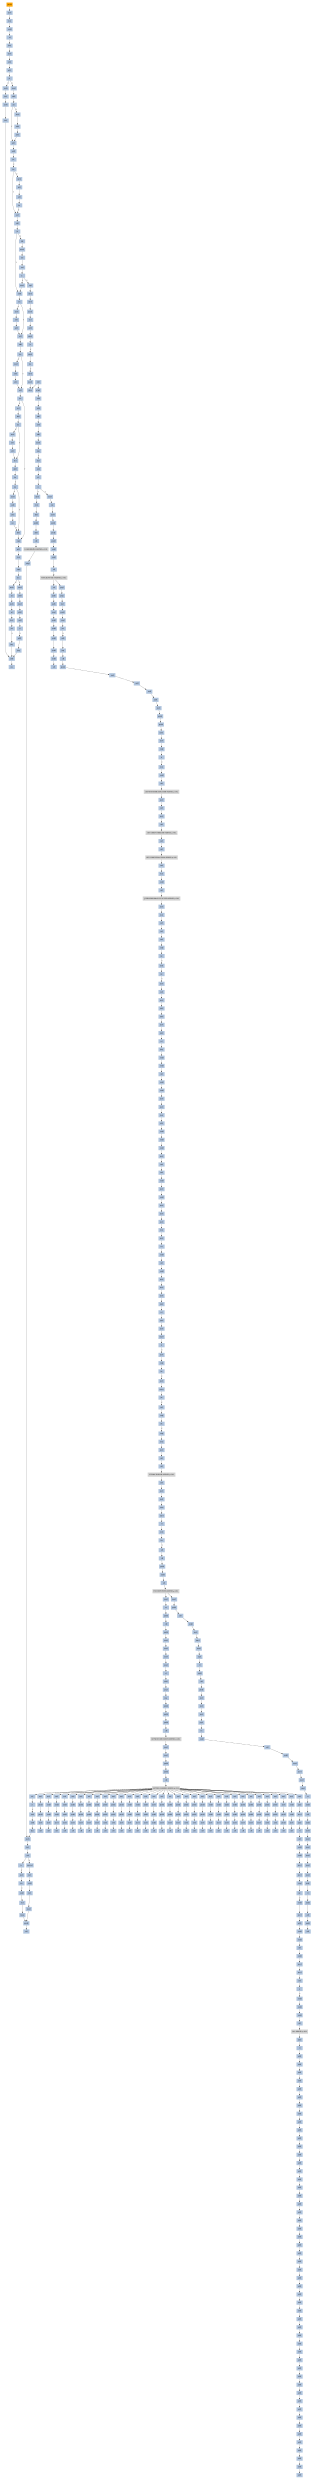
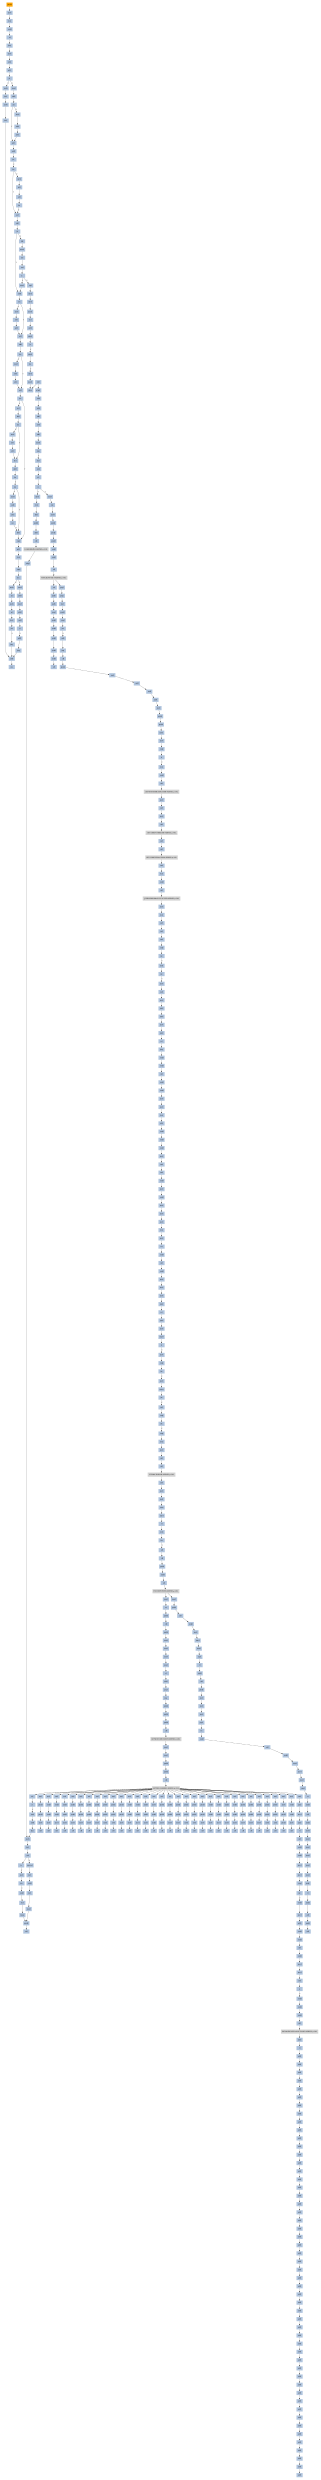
  strict digraph {
    fontname="Playfair Display"
    node [color=lightsteelblue fillcolor=lightsteelblue fontname="Playfair Display" shape=rectangle style=filled]
    edge [color="#000000" fontname="Playfair Display"]
    n1 [color=lightgrey fillcolor=orange label=pusha]
    n2 [label=movl]
    n3 [label=leal]
    n4 [label=pushl]
    n5 [label=orl]
    n6 [label=jmp]
    n7 [label=movl]
    n8 [label=subl]
    n9 [label=adcl]
    n10 [label=jb]
    n11 [label=movb]
    n12 [label=movl]
    n13 [label=incl]
    n14 [label=addl]
    n15 [label=movb]
    n16 [label=jne]
    n17 [label=incl]
    n18 [label=addl]
    n19 [label=jne]
    n20 [label=adcl]
    n21 [label=movl]
    n22 [label=addl]
    n23 [label=subl]
    n24 [label=jae]
    n25 [label=adcl]
    n26 [label=jne]
    n27 [label=xorl]
    n28 [label=movl]
    n29 [label=subl]
    n30 [label=subl]
    n31 [label=jb]
    n32 [label=adcl]
    n33 [label=addl]
    n34 [color=lightgrey label=shll]
    n35 [label=jne]
    n36 [label=movb]
    n37 [label=adcl]
    n38 [label=movl]
    n39 [label=incl]
    n40 [label=addl]
    n41 [label=subl]
    n42 [label=jne]
    n43 [label=adcl]
    n44 [label=adcl]
    n45 [label=movl]
    n46 [label=jne]
    n47 [label=subl]
    n48 [label=cmpl]
    n49 [label=incl]
    n50 [label=adcl]
    n51 [label=adcl]
    n52 [label=addl]
    n53 [label=leal]
    n54 [label=jne]
    n55 [label=cmpl]
    n56 [label=jbe]
    n57 [label=movb]
    n58 [label=movl]
    n59 [label=incl]
    n60 [label=addl]
    n61 [label=movb]
    n62 [label=movl]
    n63 [label=incl]
    n64 [label=decl]
    n65 [label=jne]
    n66 [label=jmp]
    n67 [label=xorl]
    n68 [label=je]
    n69 [label=movl]
    n70 [label=popl]
    n71 [label=movl]
    n72 [label=movl]
    n73 [label=addl]
    n74 [label=subl]
    n75 [label=ja]
    n76 [label=addl]
    n77 [label=jmp]
    n78 [label=adcl]
    n79 [label=movl]
    n80 [label=addl]
    n81 [label=subl]
    n82 [label=jae]
    n83 [label=adcl]
    n84 [label=jne]
    n85 [label=addl]
    n86 [label=movl]
    n87 [label=subl]
    n88 [label=adcl]
    n89 [label=jae]
    n90 [label=jae]
    n91 [label=movb]
    n92 [label=incl]
    n93 [label=subb]
    n94 [label=cmpb]
    n95 [label=ja]
    n96 [label=cmpb]
    n97 [label=jne]
    n98 [label=movl]
    n99 [label=movb]
    n100 [label=shrw]
    n101 [label=roll]
    n102 [label=xchgb]
    n103 [label=subl]
    n104 [label=subb]
    n105 [label=addl]
    n106 [label=movl]
    n107 [label=addl]
    n108 [label=movb]
    n109 [label=loop]
    n110 [label=leal]
    n111 [label=movl]
    n112 [label=orl]
    n113 [label=je]
    n114 [label=movl]
    n115 [label=movl]
    n116 [label=leal]
    n117 [label=leal]
    n118 [label=addl]
    n119 [label=movl]
    n120 [label=pushl]
    n121 [label=addl]
    n122 [label=call]
    n123 [fillcolor=lightgrey label="LOADLIBRARYA-KERNEL32-DLL"]
    n124 [label=xchgl]
    n125 [label=movb]
    n126 [label=incl]
    n127 [label=orb]
    n128 [label=je]
    n129 [label=movzwl]
    n130 [label=movl]
    n131 [label=jns]
    n132 [label=pushl]
    n133 [label=decl]
    n134 [label=incl]
    n135 [label=repnz]
    n136 [label=pushl]
    n137 [label=pushl]
    n138 [label=call]
    n139 [color=lightgrey fillcolor=lightgrey label="GETPROCADDRESS-KERNEL32-DLL"]
    n140 [label=orl]
    n141 [label=xorl]
    n142 [label=xorl]
    n143 [label=xorl]
    n144 [label=xorl]
    n145 [label=xorl]
    n146 [label=xorl]
    n147 [label=xorl]
    n148 [label=xorl]
    n149 [label=xorl]
    n150 [label=xorl]
    n151 [label=xorl]
    n152 [label=xorl]
    n153 [label=xorl]
    n154 [label=xorl]
    n155 [label=xorl]
    n156 [label=xorl]
    n157 [label=xorl]
    n158 [label=xorl]
    n159 [label=xorl]
    n160 [label=xorl]
    n161 [label=xorl]
    n162 [label=xorl]
    n163 [label=xorl]
    n164 [label=xorl]
    n165 [label=xorl]
    n166 [label=xorl]
    n167 [label=xorl]
    n168 [label=xorl]
    n169 [label=xorl]
    n170 [label=xorl]
    n171 [label=xorl]
    n172 [label=xorl]
    n173 [label=xorl]
    n174 [label=je]
    n175 [label=pushl]
    n176 [label=pushl]
    n177 [label=pushl]
    n178 [label=pushl]
    n179 [label=pushl]
    n180 [label=pushl]
    n181 [label=pushl]
    n182 [label=pushl]
    n183 [label=pushl]
    n184 [label=pushl]
    n185 [label=pushl]
    n186 [label=pushl]
    n187 [label=pushl]
    n188 [label=pushl]
    n189 [label=movl]
    n190 [label=pushl]
    n191 [label=pushl]
    n192 [label=pushl]
    n193 [label=pushl]
    n194 [label=pushl]
    n195 [label=pushl]
    n196 [label=pushl]
    n197 [label=pushl]
    n198 [label=pushl]
    n199 [label=pushl]
    n200 [label=pushl]
    n201 [label=pushl]
    n202 [label=pushl]
    n203 [label=pushl]
    n204 [label=pushl]
    n205 [label=movl]
    n206 [label=pushl]
    n207 [label=popl]
    n208 [label=movl]
    n209 [label=pushl]
    n210 [label=pushl]
    n211 [label=pushl]
    n212 [label=pushl]
    n213 [label=pushl]
    n214 [label=pushl]
    n215 [label=pushl]
    n216 [label=pushl]
    n217 [label=pushl]
    n218 [label=pushl]
    n219 [label=pushl]
    n220 [label=pushl]
    n221 [label=pushl]
    n222 [label=pushl]
    n223 [label=pushl]
    n224 [label=pushl]
    n225 [label=pushl]
    n226 [label=pushl]
    n227 [label=pushl]
    n228 [label=pushl]
    n229 [label=pushl]
    n230 [label=pushl]
    n231 [label=pushl]
    n232 [label=pushl]
    n233 [label=pushl]
    n234 [label=pushl]
    n235 [label=pushl]
    n236 [label=pushl]
    n237 [label=pushl]
    n238 [label=pushl]
    n239 [label=pushl]
    n240 [label=pushl]
    n241 [label=movl]
    n242 [label=addl]
    n243 [label=jmp]
    n244 [label=incl]
    n245 [label=movl]
    n246 [label=pushl]
    n247 [label=pushl]
    n248 [label=pushl]
    n249 [label=pushl]
    n250 [label=pushl]
    n251 [label=call]
    n252 [color=lightgrey fillcolor=lightgrey label="VIRTUALPROTECT-KERNEL32-DLL"]
    n253 [label=leal]
    n254 [label=popl]
    n255 [label=andb]
    n256 [label=popa]
    n257 [label=andb]
    n258 [label=leal]
    n259 [label=popl]
    n260 [label=pushl]
    n261 [label=pushl]
    n262 [label=pushl]
    n263 [label=pushl]
    n264 [label=pushl]
    n265 [label=call]
    n266 [label=pushl]
    n267 [label=cmpl]
    n268 [label=jne]
    n269 [label=subl]
    n270 [label=jmp]
    n271 [label=call]
    n272 [label=pushl]
    n273 [label=movl]
    n274 [label=subl]
    n275 [label=andl]
    n276 [label=andl]
    n277 [label=movl]
    n278 [label=pushl]
    n279 [label=pushl]
    n280 [label=movl]
    n281 [label=movl]
    n282 [label=cmpl]
    n283 [label=je]
    n284 [label=leal]
    n285 [label=pushl]
    n286 [label=call]
    n287 [color=lightgrey fillcolor=lightgrey label="GETSYSTEMTIMEASFILETIME-KERNEL32-DLL"]
    n288 [label=movl]
    n289 [label=xorl]
    n290 [label=movl]
    n291 [label=call]
    n292 [color=lightgrey fillcolor=lightgrey label="GETCURRENTTHREADID-KERNEL32-DLL"]
    n293 [label=xorl]
    n294 [label=call]
    n295 [color=lightgrey fillcolor=lightgrey label="GETCURRENTPROCESSID-KERNEL32-DLL"]
    n296 [label=xorl]
    n297 [label=leal]
    n298 [label=pushl]
    n299 [label=call]
    n300 [color=lightgrey fillcolor=lightgrey label="QUERYPERFORMANCECOUNTER-KERNEL32-DLL"]
    n301 [label=movl]
    n302 [label=leal]
    n303 [label=xorl]
    n304 [label=xorl]
    n305 [label=xorl]
    n306 [label=cmpl]
    n307 [label=jne]
    n308 [label=testl]
    n309 [label=jne]
    n310 [label=movl]
    n311 [label=notl]
    n312 [label=movl]
    n313 [label=popl]
    n314 [label=popl]
    n315 [label=movl]
    n316 [label=popl]
    n317 [label=ret]
    n318 [label=jmp]
    n319 [label=pushl]
    n320 [label=pushl]
    n321 [label=call]
    n322 [label=pushl]
    n323 [label=pushl]
    n324 [label=movl]
    n325 [label=movl]
    n326 [label=leal]
    n327 [label=subl]
    n328 [label=pushl]
    n329 [label=pushl]
    n330 [label=pushl]
    n331 [label=movl]
    n332 [label=xorl]
    n333 [label=xorl]
    n334 [label=pushl]
    n335 [label=movl]
    n336 [label=pushl]
    n337 [label=movl]
    n338 [label=movl]
    n339 [label=movl]
    n340 [label=leal]
    n341 [label=movl]
    n342 [label=ret]
    n343 [label=pushl]
    n344 [label=call]
    n345 [label=pushl]
    n346 [label=movl]
    n347 [label=movl]
    n348 [label=movl]
    n349 [label=popl]
    n350 [label=ret]
    n351 [label=popl]
    n352 [label=movl]
    n353 [label=cmpw]
    n354 [label=je]
    n355 [label=movl]
    n356 [label=cmpl]
    n357 [label=jne]
    n358 [label=movl]
    n359 [label=cmpw]
    n360 [label=jne]
    n361 [label=xorl]
    n362 [label=cmpl]
    n363 [label=jbe]
    n364 [label=cmpl]
    n365 [label=setne]
    n366 [label=movl]
    n367 [label=call]
    n368 [label=call]
    n369 [color=lightgrey fillcolor=lightgrey label="GETPROCESSHEAP-KERNEL32-DLL"]
    n370 [label=xorl]
    n371 [label=movl]
    n372 [label=testl]
    n373 [label=setne]
    n374 [label=movl]
    n375 [label=ret]
    n376 [label=testl]
    n377 [label=jne]
    n378 [label=call]
    n379 [label=call]
    n380 [label=pushl]
    n381 [label=pushl]
    n382 [label=call]
    n383 [color=lightgrey fillcolor=lightgrey label="ENCODEPOINTER-KERNEL42-DLL"]
    n384 [label=movl]
    n385 [label=movl]
    n386 [label=pushl]
    n387 [label=ret]
    n388 [label=call]
    n389 [label=pushl]
    n390 [label=pushl]
    n391 [label=movl]
    n392 [label=movl]
    n393 [label=movl]
    n394 [label=popl]
    n395 [label=ret]
    n396 [label=pushl]
    n397 [label=call]
    n398 [label=pushl]
    n399 [label=movl]
    n400 [label=movl]
    n401 [label=movl]
    n402 [label=popl]
    n403 [label=ret]
    n404 [label=pushl]
    n405 [label=call]
    n406 [label=pushl]
    n407 [label=movl]
    n408 [label=movl]
    n409 [label=movl]
    n410 [label=popl]
    n411 [label=ret]
    n412 [label=pushl]
    n413 [label=call]
    n414 [label=pushl]
    n415 [label=movl]
    n416 [label=movl]
    n417 [label=movl]
    n418 [label=movl]
    n419 [label=movl]
    n420 [label=movl]
    n421 [label=popl]
    n422 [label=ret]
    n423 [label=pushl]
    n424 [label=call]
    n425 [label=pushl]
    n426 [label=call]
    n427 [label=call]
    n428 [label=pushl]
    n429 [label=movl]
    n430 [label=movl]
    n431 [label=movl]
    n432 [label=popl]
    n433 [label=ret]
    n434 [label=addl]
    n435 [label=popl]
    n436 [label=jmp]
    n437 [label=pushl]
    n438 [label=pushl]
    n439 [label=pushl]
    n440 [label=call]
    n441 [color=lightgrey fillcolor=lightgrey label="GETMODULEHANDLEW-KERNEL32-DLL"]
    n442 [label=movl]
    n443 [label=movl]
    n444 [label=pushl]
    n445 [label=pushl]
    n446 [label=call]
    n447 [label=movl]
    n448 [label=call]
    n449 [label=movl]
    n450 [label=call]
    n451 [label=movl]
    n452 [label=call]
    n453 [label=movl]
    n454 [label=call]
    n455 [label=movl]
    n456 [label=call]
    n457 [label=movl]
    n458 [label=call]
    n459 [label=movl]
    n460 [label=call]
    n461 [label=movl]
    n462 [label=call]
    n463 [label=movl]
    n464 [label=call]
    n465 [label=movl]
    n466 [label=call]
    n467 [label=movl]
    n468 [label=call]
    n469 [label=movl]
    n470 [label=call]
    n471 [label=movl]
    n472 [label=call]
    n473 [label=movl]
    n474 [label=call]
    n475 [label=pushl]
    n476 [label=call]
    n477 [label=movl]
    n478 [label=call]
    n479 [label=movl]
    n480 [label=call]
    n481 [label=movl]
    n482 [label=call]
    n483 [label=movl]
    n484 [label=call]
    n485 [label=movl]
    n486 [label=call]
    n487 [label=movl]
    n488 [label=call]
    n489 [label=movl]
    n490 [label=call]
    n491 [label=movl]
    n492 [label=call]
    n493 [label=movl]
    n494 [label=call]
    n495 [label=movl]
    n496 [label=call]
    n497 [label=movl]
    n498 [label=call]
    n499 [label=movl]
    n500 [label=call]
    n501 [label=movl]
    n502 [label=call]
    n503 [label=movl]
    n504 [label=call]
    n505 [label=movl]
    n506 [label=call]
    n507 [label=pushl]
    n508 [label=call]
    n509 [label=movl]
    n510 [label=call]
    n511 [label=popl]
    n512 [label=ret]
    n513 [label=call]
    n514 [label=pushl]
    n515 [label=pushl]
    n516 [label=movl]
    n517 [label=movl]
    n518 [label=cmpl]
    n519 [label=jne]
    n520 [label=pushl]
    n521 [label=movl]
    n522 [label=addl]
    n523 [label=pushl]
    n524 [label=pushl]
    n525 [label=call]
    n526 [label=pushl]
    n527 [label=movl]
    n528 [label=movl]
    n529 [label=xorl]
    n530 [label=je]
    n531 [label=pushl]
    n532 [label=pushl]
    n533 [label=pushl]
    n534 [label=call]
-   n535 [color=lightgrey fillcolor=lightgrey label="DLL-KERNEL32-DLL"]
+   n535 [color=lightgrey fillcolor=lightgrey label="INITIALIZECRITICALSECTIONEX-KERNEL32-DLL"]
    n536 [label=popl]
    n537 [label=ret]
    n538 [label=addb]
    n539 [label=addb]
    n540 [label=addb]
    n541 [label=addb]
    n542 [label=addb]
    n543 [label=addb]
    n544 [label=addb]
    n545 [label=addb]
    n546 [label=addb]
    n547 [label=addb]
    n548 [label=addb]
    n549 [label=addb]
    n550 [label=addb]
    n551 [label=addb]
    n552 [label=addb]
    n553 [label=addb]
    n554 [label=addb]
    n555 [label=addb]
    n556 [label=addb]
    n557 [label=addb]
    n558 [label=addb]
    n559 [label=addb]
    n560 [label=addb]
    n561 [label=addb]
    n562 [label=addb]
    n563 [label=addb]
    n564 [label=addb]
    n565 [label=addb]
    n566 [label=addb]
    n567 [label=addb]
    n568 [label=addb]
    n569 [label=addb]
    n570 [label=addb]
    n571 [label=addb]
    n572 [label=addb]
    n573 [label=addb]
    n574 [label=addb]
    n575 [label=addb]
    n576 [label=addb]
    n577 [label=addb]
    n578 [label=addb]
    n579 [label=addb]
    n580 [label=addb]
    n581 [label=addb]
    n582 [label=addb]
    n583 [label=addb]
    n584 [label=addb]
    n585 [label=addb]
    n586 [label=addb]
    n587 [label=addb]
    n588 [label=addb]
    n589 [label=addb]
    n1 -> n2
    n2 -> n3
    n3 -> n4
    n4 -> n5
    n5 -> n6
    n6 -> n7
    n7 -> n8
    n8 -> n9
    n9 -> n10
    n10 -> n11 [label=T]
    n10 -> n12 [label=F]
    n11 -> n13
    n12 -> n14
    n13 -> n15
    n14 -> n16
    n15 -> n17
    n16 -> n20 [label=T]
    n16 -> n21 [label=F]
    n17 -> n18
    n18 -> n19
    n20 -> n22
    n21 -> n23
    n22 -> n24
    n23 -> n25
    n24 -> n26 [label=F]
    n25 -> n20
    n26 -> n27 [label=T]
    n26 -> n28 [label=F]
    n27 -> n29
    n28 -> n30
    n29 -> n31
    n30 -> n32
    n31 -> n33 [label=T]
    n31 -> n34 [label=F]
    n32 -> n89
    n33 -> n35
    n34 -> n36
    n35 -> n37 [label=T]
    n35 -> n38 [label=F]
    n36 -> n39
    n37 -> n40
    n38 -> n41
    n39 -> n67
    n40 -> n42
    n41 -> n43
    n42 -> n44 [label=T]
    n42 -> n45 [label=F]
    n43 -> n37
    n44 -> n46
    n45 -> n47
    n46 -> n48 [label=T]
    n46 -> n49 [label=F]
    n47 -> n50
    n48 -> n51
    n49 -> n52
    n50 -> n44
    n51 -> n53
    n52 -> n54
    n53 -> n55
    n54 -> n78 [label=T]
    n54 -> n79 [label=F]
    n55 -> n56
    n56 -> n57 [label=F]
    n56 -> n58 [label=T]
    n57 -> n59
    n58 -> n60
    n59 -> n61
    n60 -> n62
    n61 -> n63
    n62 -> n73
    n63 -> n64
    n64 -> n65
    n65 -> n66 [label=F]
    n66 -> n18
    n67 -> n68
    n68 -> n69 [label=F]
    n68 -> n70 [label=T]
    n69 -> n33
    n70 -> n71
    n71 -> n72
    n72 -> n91
    n73 -> n74
    n74 -> n75
    n75 -> n76 [label=F]
    n76 -> n77
    n77 -> n18
    n78 -> n80
    n79 -> n81
    n80 -> n82
    n81 -> n83
    n82 -> n84 [label=F]
    n83 -> n78
    n84 -> n85 [label=T]
    n84 -> n86 [label=F]
    n85 -> n48
    n86 -> n87
    n87 -> n88
    n88 -> n90
    n89 -> n27 [label=F]
    n90 -> n85 [label=F]
    n91 -> n92
    n92 -> n93
    n93 -> n94
    n94 -> n95
    n95 -> n96 [label=F]
    n96 -> n97
    n97 -> n98 [label=F]
    n98 -> n99
    n99 -> n100
    n101 -> n100
    n101 -> n102
    n102 -> n103
    n103 -> n104
    n104 -> n105
    n105 -> n106
    n106 -> n107
    n107 -> n108
    n108 -> n109
    n109 -> n110 [label=F]
    n110 -> n111
    n111 -> n112
    n112 -> n113
    n113 -> n114 [label=F]
    n113 -> n115 [label=T]
    n114 -> n116
    n115 -> n117
    n116 -> n118
    n117 -> n119
    n118 -> n120
    n119 -> n246
    n120 -> n121
    n121 -> n122
    n122 -> n123
    n123 -> n124
    n124 -> n125
    n125 -> n126
    n126 -> n127
    n127 -> n128
    n127 -> n129 [label=F]
    n128 -> n130 [label=F]
    n129 -> n134
    n130 -> n131
    n131 -> n132 [label=T]
    n132 -> n133
    n133 -> n135
    n134 -> n136
    n135 -> n137
    n136 -> n244
    n137 -> n138
    n139 -> n140
    n139 -> n141
    n139 -> n142
    n139 -> n143
    n139 -> n144
    n139 -> n145
    n139 -> n146
    n139 -> n147
    n139 -> n148
    n139 -> n149
    n139 -> n150
    n139 -> n151
    n139 -> n152
    n139 -> n153
    n139 -> n154
    n139 -> n155
    n139 -> n156
    n139 -> n157
    n139 -> n158
    n139 -> n159
    n139 -> n160
    n139 -> n161
    n139 -> n162
    n139 -> n163
    n139 -> n164
    n139 -> n165
    n139 -> n166
    n139 -> n167
    n139 -> n168
    n139 -> n169
    n139 -> n170
    n139 -> n171
    n139 -> n172
    n139 -> n173
    n140 -> n174
    n141 -> n175
    n142 -> n176
    n143 -> n177
    n144 -> n178
    n145 -> n179
    n146 -> n180
    n147 -> n181
    n148 -> n182
    n149 -> n183
    n150 -> n184
    n151 -> n185
    n152 -> n186
    n153 -> n187
    n154 -> n188
    n155 -> n189
    n156 -> n190
    n157 -> n191
    n158 -> n192
    n159 -> n193
    n160 -> n194
    n161 -> n195
    n162 -> n196
    n163 -> n197
    n164 -> n198
    n165 -> n199
    n166 -> n200
    n167 -> n201
    n168 -> n202
    n169 -> n203
    n170 -> n204
    n171 -> n205
    n172 -> n206
    n173 -> n207
    n174 -> n208 [label=F]
    n175 -> n209
    n176 -> n210
    n177 -> n211
    n178 -> n212
    n179 -> n213
    n180 -> n214
    n181 -> n215
    n182 -> n216
    n183 -> n217
    n184 -> n218
    n185 -> n219
    n186 -> n220
    n187 -> n221
    n188 -> n222
    n189 -> n223
    n190 -> n224
    n191 -> n225
    n192 -> n226
    n193 -> n227
    n194 -> n228
    n195 -> n229
    n196 -> n230
    n197 -> n231
    n198 -> n232
    n199 -> n233
    n200 -> n234
    n201 -> n235
    n202 -> n236
    n203 -> n237
    n204 -> n238
    n205 -> n239
    n206 -> n240
    n207 -> n241
    n208 -> n242
    n209 -> n447
    n210 -> n449
    n211 -> n451
    n212 -> n453
    n213 -> n455
    n214 -> n457
    n215 -> n459
    n216 -> n461
    n217 -> n463
    n218 -> n465
    n219 -> n467
    n220 -> n469
    n221 -> n471
    n222 -> n473
    n223 -> n475
    n224 -> n477
    n225 -> n479
    n226 -> n481
    n227 -> n483
    n228 -> n485
    n229 -> n487
    n230 -> n489
    n231 -> n491
    n232 -> n493
    n233 -> n495
    n234 -> n497
    n235 -> n499
    n236 -> n501
    n237 -> n503
    n238 -> n505
    n239 -> n507
    n240 -> n509
    n241 -> n511
    n242 -> n243
    n243 -> n125
    n244 -> n245
    n245 -> n137
    n246 -> n247
    n247 -> n248
    n248 -> n249
    n249 -> n250
    n250 -> n251
    n251 -> n252
    n252 -> n253
    n252 -> n254
    n253 -> n255
    n254 -> n256
    n255 -> n257
    n256 -> n258
    n257 -> n259
    n258 -> n266
    n259 -> n260
    n260 -> n261
    n261 -> n262
    n262 -> n263
    n263 -> n264
    n264 -> n265
    n266 -> n267
    n267 -> n268
    n268 -> n269 [label=F]
    n269 -> n270
    n270 -> n271
    n271 -> n272
    n272 -> n273
    n273 -> n274
    n274 -> n275
    n275 -> n276
    n276 -> n277
    n277 -> n278
    n278 -> n279
    n279 -> n280
    n280 -> n281
    n281 -> n282
    n282 -> n283
    n283 -> n284 [label=T]
    n284 -> n285
    n285 -> n286
    n286 -> n287
    n287 -> n288
    n288 -> n289
    n289 -> n290
    n290 -> n291
    n291 -> n292
    n292 -> n293
    n293 -> n294
    n294 -> n295
    n295 -> n296
    n296 -> n297
    n297 -> n298
    n298 -> n299
    n299 -> n300
    n300 -> n301
    n301 -> n302
    n302 -> n303
    n303 -> n304
    n304 -> n305
    n305 -> n306
    n306 -> n307
    n307 -> n308 [label=T]
    n308 -> n309
    n309 -> n310 [label=T]
    n310 -> n311
    n311 -> n312
    n312 -> n313
    n313 -> n314
    n314 -> n315
    n315 -> n316
    n316 -> n317
    n317 -> n318
    n318 -> n319
    n319 -> n320
    n320 -> n321
    n321 -> n322
    n322 -> n323
    n323 -> n324
    n324 -> n325
    n325 -> n326
    n326 -> n327
    n327 -> n328
    n328 -> n329
    n329 -> n330
    n330 -> n331
    n331 -> n332
    n332 -> n333
    n333 -> n334
    n334 -> n335
    n335 -> n336
    n336 -> n337
    n337 -> n338
    n338 -> n339
    n339 -> n340
    n340 -> n341
    n341 -> n342
    n342 -> n343
    n343 -> n344
    n344 -> n345
    n345 -> n346
    n346 -> n347
    n347 -> n348
    n348 -> n349
    n349 -> n350
    n350 -> n351
    n351 -> n352
    n352 -> n353
    n353 -> n354
    n354 -> n355 [label=T]
    n355 -> n356
    n356 -> n357
    n357 -> n358 [label=F]
    n358 -> n359
    n359 -> n360
    n360 -> n361 [label=F]
    n361 -> n362
    n362 -> n363
    n363 -> n364 [label=F]
    n364 -> n365
    n365 -> n366
    n366 -> n367
    n367 -> n368
    n368 -> n369
    n369 -> n370
    n370 -> n371
    n371 -> n372
    n372 -> n373
    n373 -> n374
    n374 -> n375
    n375 -> n376
    n376 -> n377
    n377 -> n378 [label=T]
    n378 -> n379
    n379 -> n380
    n380 -> n381
    n381 -> n382
    n382 -> n383
    n383 -> n384
    n383 -> n385
    n384 -> n386
    n385 -> n387
    n386 -> n388
    n387 -> n389
    n388 -> n390
    n389 -> n427
    n390 -> n391
    n391 -> n392
    n392 -> n393
    n393 -> n394
    n394 -> n395
    n395 -> n396
    n396 -> n397
    n397 -> n398
    n398 -> n399
    n399 -> n400
    n400 -> n401
    n401 -> n402
    n402 -> n403
    n403 -> n404
    n404 -> n405
    n405 -> n406
    n406 -> n407
    n407 -> n408
    n408 -> n409
    n409 -> n410
    n410 -> n411
    n411 -> n412
    n412 -> n413
    n413 -> n414
    n414 -> n415
    n415 -> n416
    n416 -> n417
    n417 -> n418
    n418 -> n419
    n419 -> n420
    n420 -> n421
    n421 -> n422
    n422 -> n423
    n423 -> n424
    n424 -> n425
    n425 -> n426
    n427 -> n428
    n428 -> n429
    n429 -> n430
    n430 -> n431
    n431 -> n432
    n432 -> n433
    n433 -> n434
    n434 -> n435
    n435 -> n436
    n436 -> n437
    n437 -> n438
    n438 -> n439
    n439 -> n440
    n440 -> n441
    n441 -> n442
    n442 -> n443
    n443 -> n444
    n444 -> n445
    n445 -> n446
    n446 -> n139
    n447 -> n448
    n449 -> n450
    n451 -> n452
    n453 -> n454
    n455 -> n456
    n457 -> n458
    n459 -> n460
    n461 -> n462
    n463 -> n464
    n465 -> n466
    n467 -> n468
    n469 -> n470
    n471 -> n472
    n473 -> n474
    n475 -> n476
    n477 -> n478
    n479 -> n480
    n481 -> n482
    n483 -> n484
    n485 -> n486
    n487 -> n488
    n489 -> n490
    n491 -> n492
    n493 -> n494
    n495 -> n496
    n497 -> n498
    n499 -> n500
    n501 -> n502
    n503 -> n504
    n505 -> n506
    n507 -> n508
    n509 -> n510
    n511 -> n512
    n512 -> n513
    n513 -> n514
    n514 -> n515
    n515 -> n516
    n516 -> n517
    n517 -> n518
    n518 -> n519
    n519 -> n520 [label=F]
    n520 -> n521
    n521 -> n522
    n522 -> n523
    n523 -> n524
    n524 -> n525
    n525 -> n526
    n526 -> n527
    n527 -> n528
    n528 -> n529
    n529 -> n530
    n530 -> n531 [label=F]
    n531 -> n532
    n532 -> n533
    n533 -> n534
    n534 -> n535
    n535 -> n536
    n536 -> n537
    n537 -> n538
    n538 -> n539
    n539 -> n540
    n540 -> n541
    n541 -> n542
    n542 -> n543
    n543 -> n544
    n544 -> n545
    n545 -> n546
    n546 -> n547
    n547 -> n548
    n548 -> n549
    n549 -> n550
    n550 -> n551
    n551 -> n552
    n552 -> n553
    n553 -> n554
    n554 -> n555
    n555 -> n556
    n556 -> n557
    n557 -> n558
    n558 -> n559
    n559 -> n560
    n560 -> n561
    n561 -> n562
    n562 -> n563
    n563 -> n564
    n564 -> n565
    n565 -> n566
    n566 -> n567
    n567 -> n568
    n568 -> n569
    n569 -> n570
    n570 -> n571
    n571 -> n572
    n572 -> n573
    n573 -> n574
    n574 -> n575
    n575 -> n576
    n576 -> n577
    n577 -> n578
    n578 -> n579
    n579 -> n580
    n580 -> n581
    n581 -> n582
    n582 -> n583
    n583 -> n584
    n584 -> n585
    n585 -> n586
    n586 -> n587
    n587 -> n588
    n588 -> n589
  }
